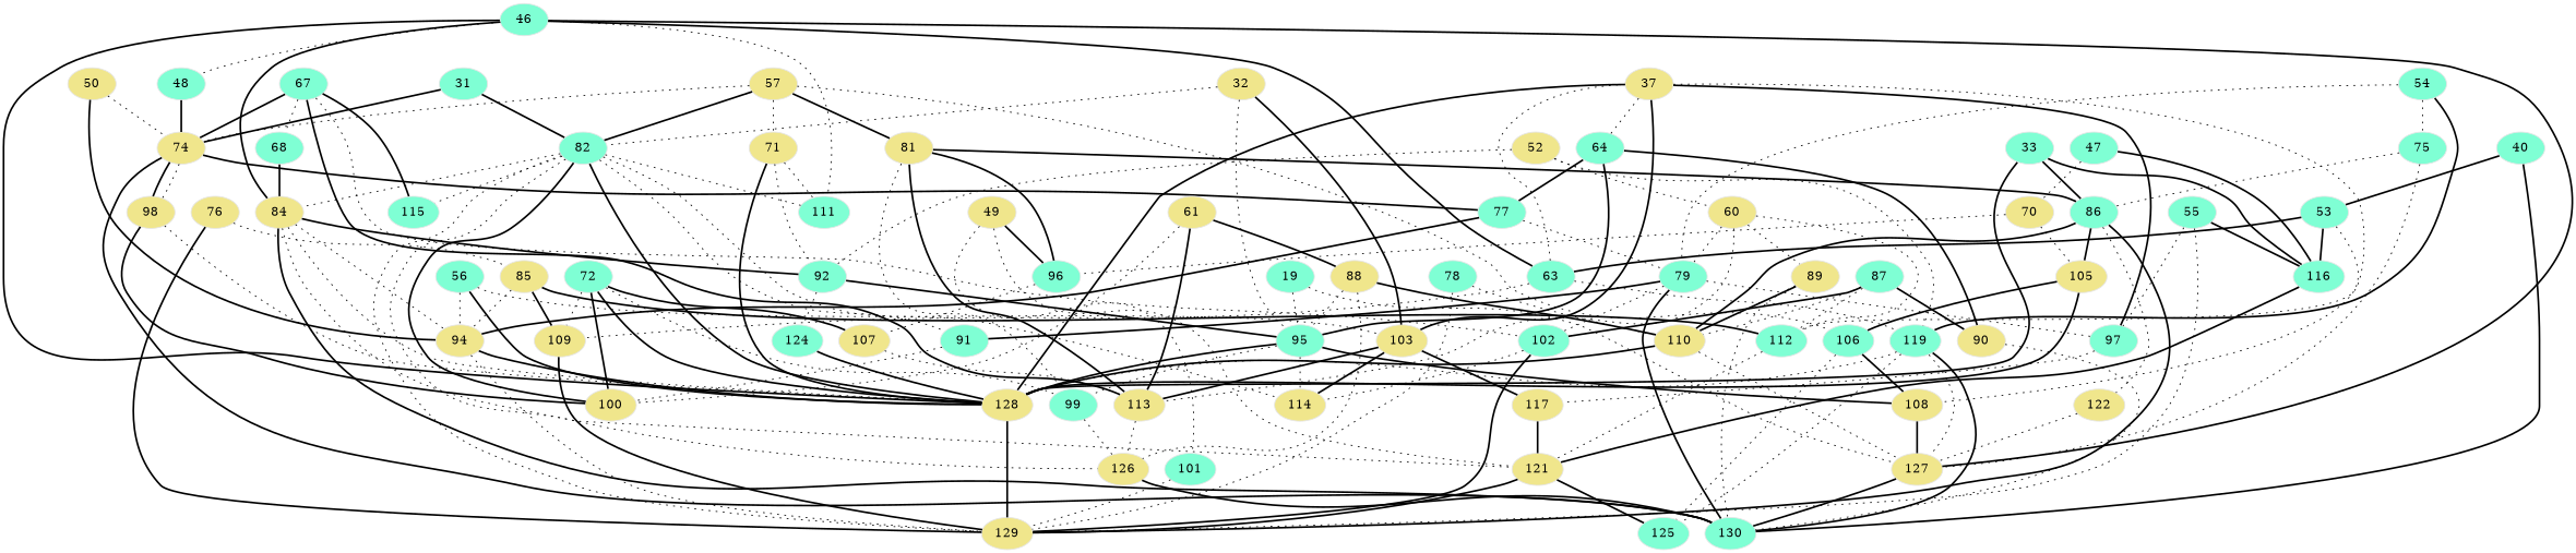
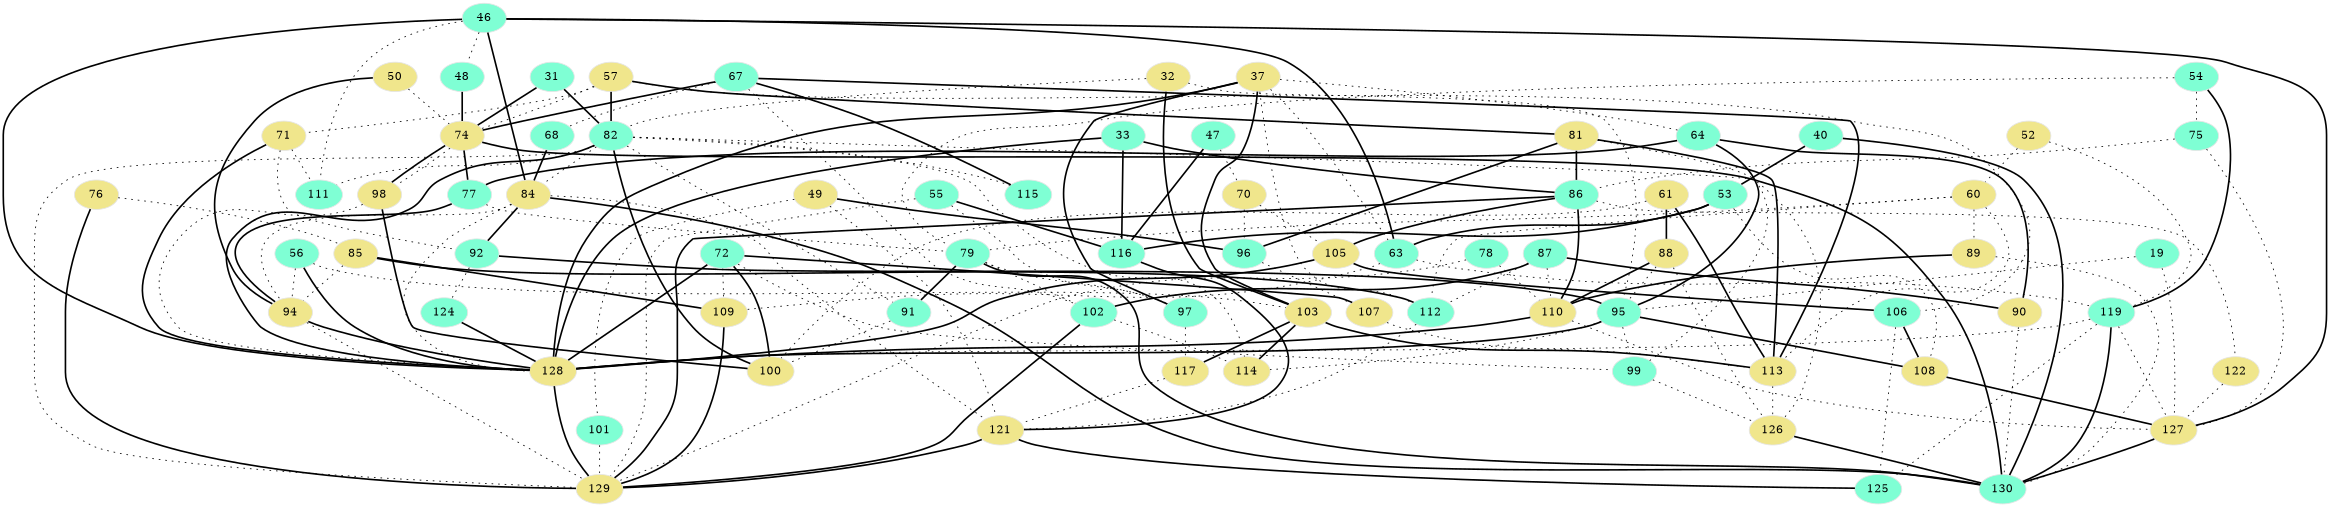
  graph {
    node [color=gray90 fillcolor=aquamarine style=filled]
    edge [style=dotted]
    95 [super="+3"]
    128 [fillcolor=khaki super="+22+35+45+120"]
    108 [fillcolor=khaki]
    99
    114 [fillcolor=khaki]
    19
    127 [fillcolor=khaki super="+118"]
    130 [super="+123"]
    74 [fillcolor=khaki super="+63"]
    77
    98 [fillcolor=khaki]
    31
    82 [super="+42+66+62"]
    84 [fillcolor=khaki super="+23"]
    111
    129 [fillcolor=khaki super="+28+104+59"]
    100 [fillcolor=khaki super="+20"]
    91
    115
    126 [fillcolor=khaki]
    32 [fillcolor=khaki]
    103 [fillcolor=khaki super="+6+44"]
    113 [fillcolor=khaki super="+36+58"]
    117 [fillcolor=khaki]
    86 [super="+80"]
    105 [fillcolor=khaki]
    110 [fillcolor=khaki super="+83"]
    122 [fillcolor=khaki]
    33
    116
    121 [fillcolor=khaki super="+51+16"]
    37 [fillcolor=khaki super="+12"]
    64
    n34 [label=63]
    97
    112
    90 [fillcolor=khaki]
    119 [super="+5+38"]
    109 [fillcolor=khaki]
    40
    53
    46
    48
    94 [fillcolor=khaki super="+69+39"]
    92 [super="+27"]
    47
    70 [fillcolor=khaki]
    96
    49 [fillcolor=khaki]
    101
    107 [fillcolor=khaki super="+29"]
    125
    50 [fillcolor=khaki]
    52 [fillcolor=khaki]
    60 [fillcolor=khaki]
    79 [super="+43"]
    89 [fillcolor=khaki]
    124
    54
    75
    102 [super="+1"]
    55
    56
    71 [fillcolor=khaki super="+14"]
    57 [fillcolor=khaki]
    81 [fillcolor=khaki super="+24"]
    106
    61 [fillcolor=khaki]
    88 [fillcolor=khaki]
    67
    68
    72
    76 [fillcolor=khaki]
    85 [fillcolor=khaki]
    78
    87 [super="+11"]
    95 -- 128 [style=bold weight=2]
    95 -- 108 [style=bold]
    95 -- 99
    95 -- 114
    128 -- 129 [style=bold weight=2]
    108 -- 127 [style=bold]
    99 -- 126
    19 -- 95
    19 -- 127
    127 -- 130 [style=bold]
    74 -- 130 [style=bold]
    74 -- 77 [style=bold]
    74 -- 98 [style=bold]
    74 -- 98
    77 -- 94 [style=bold]
    77 -- 79
    98 -- 128
    98 -- 100 [style=bold]
    31 -- 74 [style=bold]
    31 -- 82 [style=bold]
    82 -- 128 [style=bold]
    82 -- 114
    82 -- 84
    82 -- 111
    82 -- 129 [weight=2]
    82 -- 100 [style=bold]
    82 -- 91
    82 -- 115
    82 -- 126
    84 -- 128
    84 -- 130 [style=bold weight=2]
    84 -- 121
    84 -- 94 [weight=2]
    84 -- 92 [style=bold]
    91 -- 100
    126 -- 130 [style=bold]
    32 -- 95
    32 -- 82 [weight=2]
    32 -- 103 [style=bold weight=2]
    103 -- 114 [style=bold]
    103 -- 113 [style=bold weight=2]
    103 -- 117 [style=bold]
    113 -- 126
-   117 -- 121 [style=bold]
+   117 -- 121
    86 -- 129 [style=bold]
    86 -- 105 [style=bold]
    86 -- 110 [style=bold weight=2]
    86 -- 122
    105 -- 128 [style=bold]
    105 -- 106 [style=bold]
    110 -- 128 [style=bold weight=4]
    110 -- 127 [weight=2]
    122 -- 127
    33 -- 128 [style=bold]
    33 -- 86 [style=bold]
    33 -- 116 [style=bold]
    116 -- 121 [style=bold]
    121 -- 129 [style=bold weight=3]
    121 -- 125 [style=bold]
    37 -- 128 [style=bold]
    37 -- 103 [style=bold weight=2]
    37 -- 64
    37 -- n34
    37 -- 97 [style=bold]
    37 -- 112
    64 -- 95 [style=bold]
    64 -- 77 [style=bold]
    64 -- 90 [style=bold]
    n34 -- 119
    n34 -- 109
    97 -- 117
    112 -- 121
    90 -- 130
    119 -- 128 [weight=3]
    119 -- 127
    119 -- 130 [style=bold]
    119 -- 125
    109 -- 129 [style=bold]
    40 -- 130 [style=bold]
    40 -- 53 [style=bold]
    53 -- 108
    53 -- 116 [style=bold]
    53 -- n34 [style=bold]
    46 -- 128 [style=bold]
    46 -- 127 [style=bold]
    46 -- 84 [style=bold]
    46 -- 111
    46 -- n34 [style=bold]
    46 -- 48
    48 -- 74 [style=bold]
    94 -- 128 [style=bold]
    94 -- 129 [weight=3]
    92 -- 95 [style=bold]
    92 -- 124
    47 -- 116 [style=bold]
    47 -- 70
    70 -- 105
    70 -- 96
    96 -- 107
    49 -- 121
    49 -- 96 [style=bold]
    49 -- 101
    101 -- 129
    107 -- 113 [weight=2]
    50 -- 74
    50 -- 94 [style=bold]
    52 -- 119
-   52 -- 92
    52 -- 60
    60 -- 113
    60 -- 112
    60 -- 79
    60 -- 89
    79 -- 130 [style=bold]
    79 -- 91 [style=bold]
    79 -- 97
    79 -- 102
    89 -- 130
    89 -- 110 [style=bold]
    124 -- 128 [style=bold]
    54 -- 119 [style=bold]
    54 -- 79
    54 -- 75
    75 -- 127
    75 -- 86
    102 -- 114
    102 -- 129 [style=bold]
    55 -- 129
    55 -- 116 [style=bold]
    55 -- 97
    56 -- 128 [style=bold]
    56 -- 103
    56 -- 94
    71 -- 128 [style=bold]
    71 -- 111 [weight=2]
    71 -- 92 [weight=2]
    57 -- 74
    57 -- 82 [style=bold]
    57 -- 71
    57 -- 81 [style=bold]
    57 -- 106
    81 -- 99
    81 -- 113 [style=bold]
    81 -- 86 [style=bold]
    81 -- 96 [style=bold]
    106 -- 108 [style=bold]
    106 -- 125
    61 -- 100
    61 -- 113 [style=bold]
    61 -- 88 [style=bold]
    88 -- 95
    88 -- 126
    88 -- 110 [style=bold]
    67 -- 74 [style=bold weight=2]
    67 -- 115 [style=bold]
    67 -- 113 [style=bold]
    67 -- 102
    67 -- 68
    68 -- 84 [style=bold]
    72 -- 128 [style=bold]
    72 -- 99
    72 -- 100 [style=bold]
    72 -- 109
    72 -- 107 [style=bold weight=2]
    76 -- 129 [style=bold]
    76 -- 85
    85 -- 112 [style=bold]
    85 -- 109 [style=bold]
    85 -- 94
    78 -- 129
    78 -- 110
    87 -- 110
    87 -- 112
    87 -- 90 [style=bold]
    87 -- 102 [style=bold]
  }
